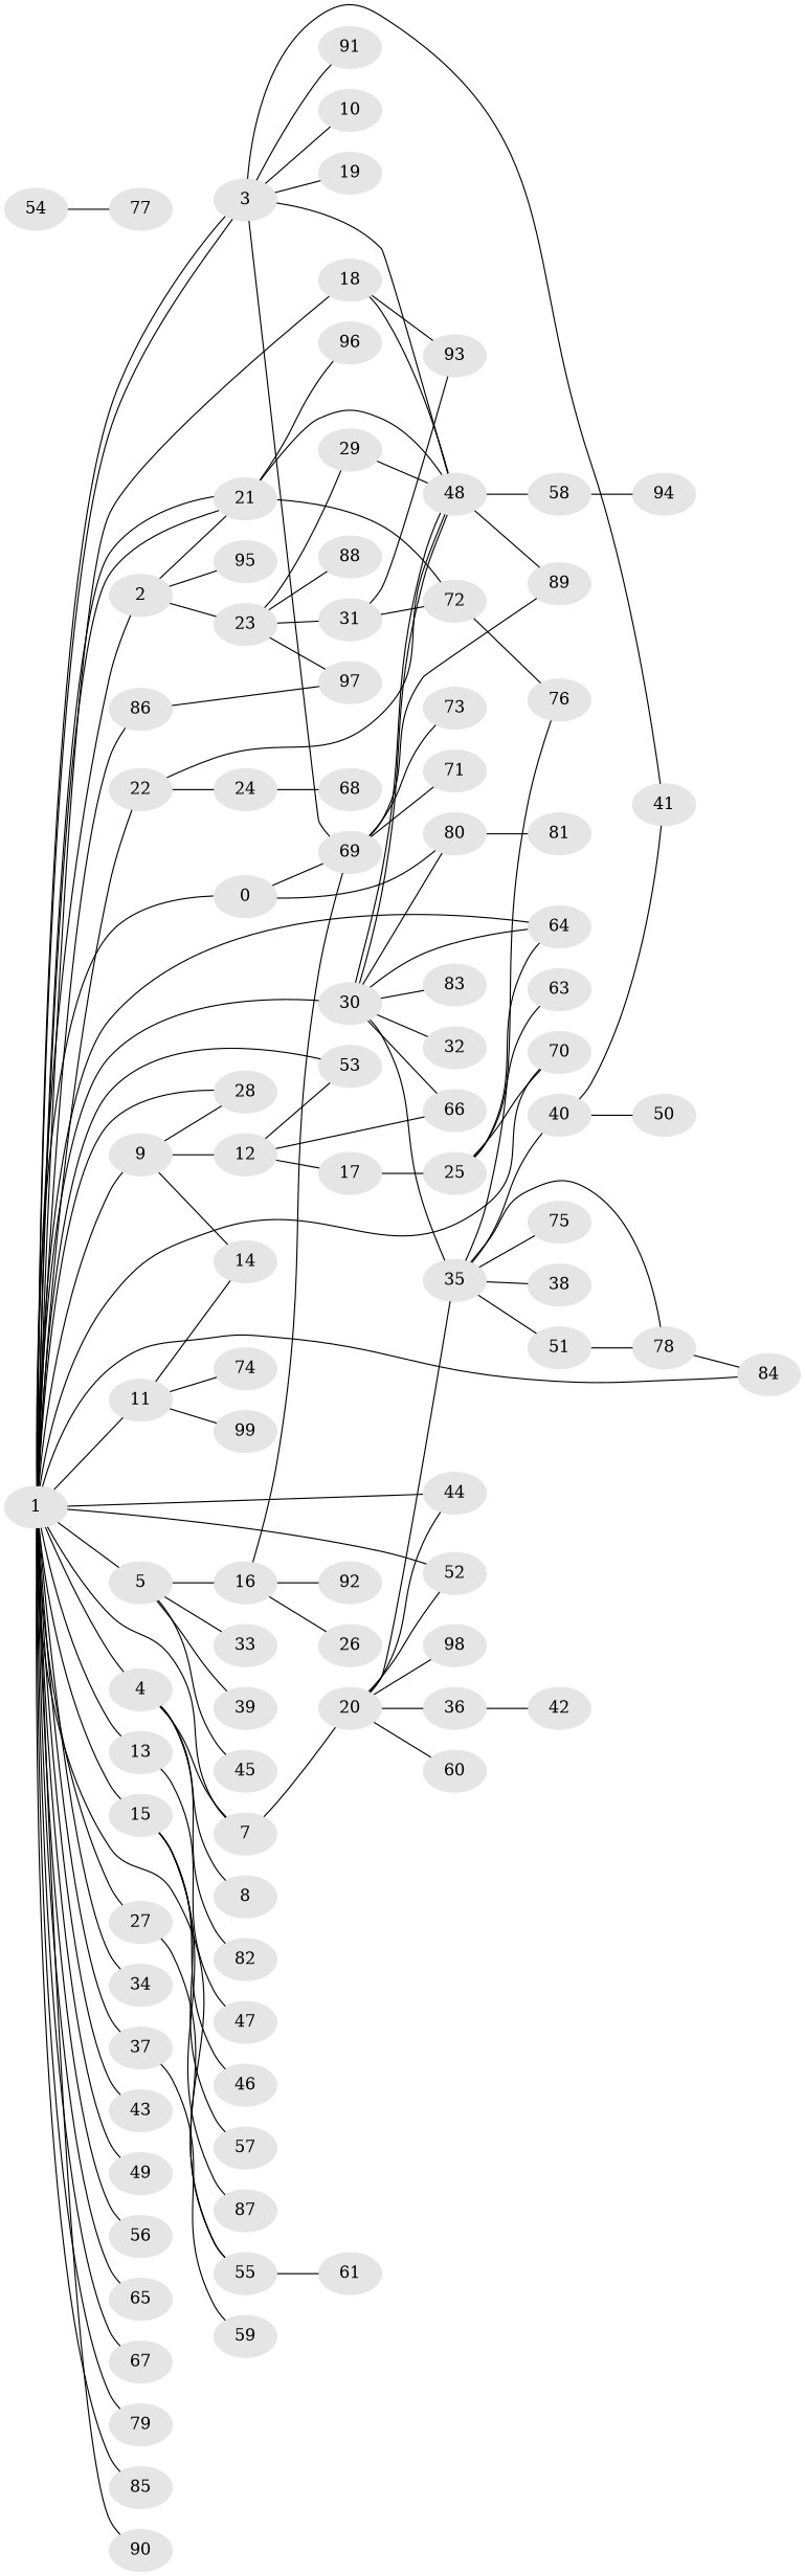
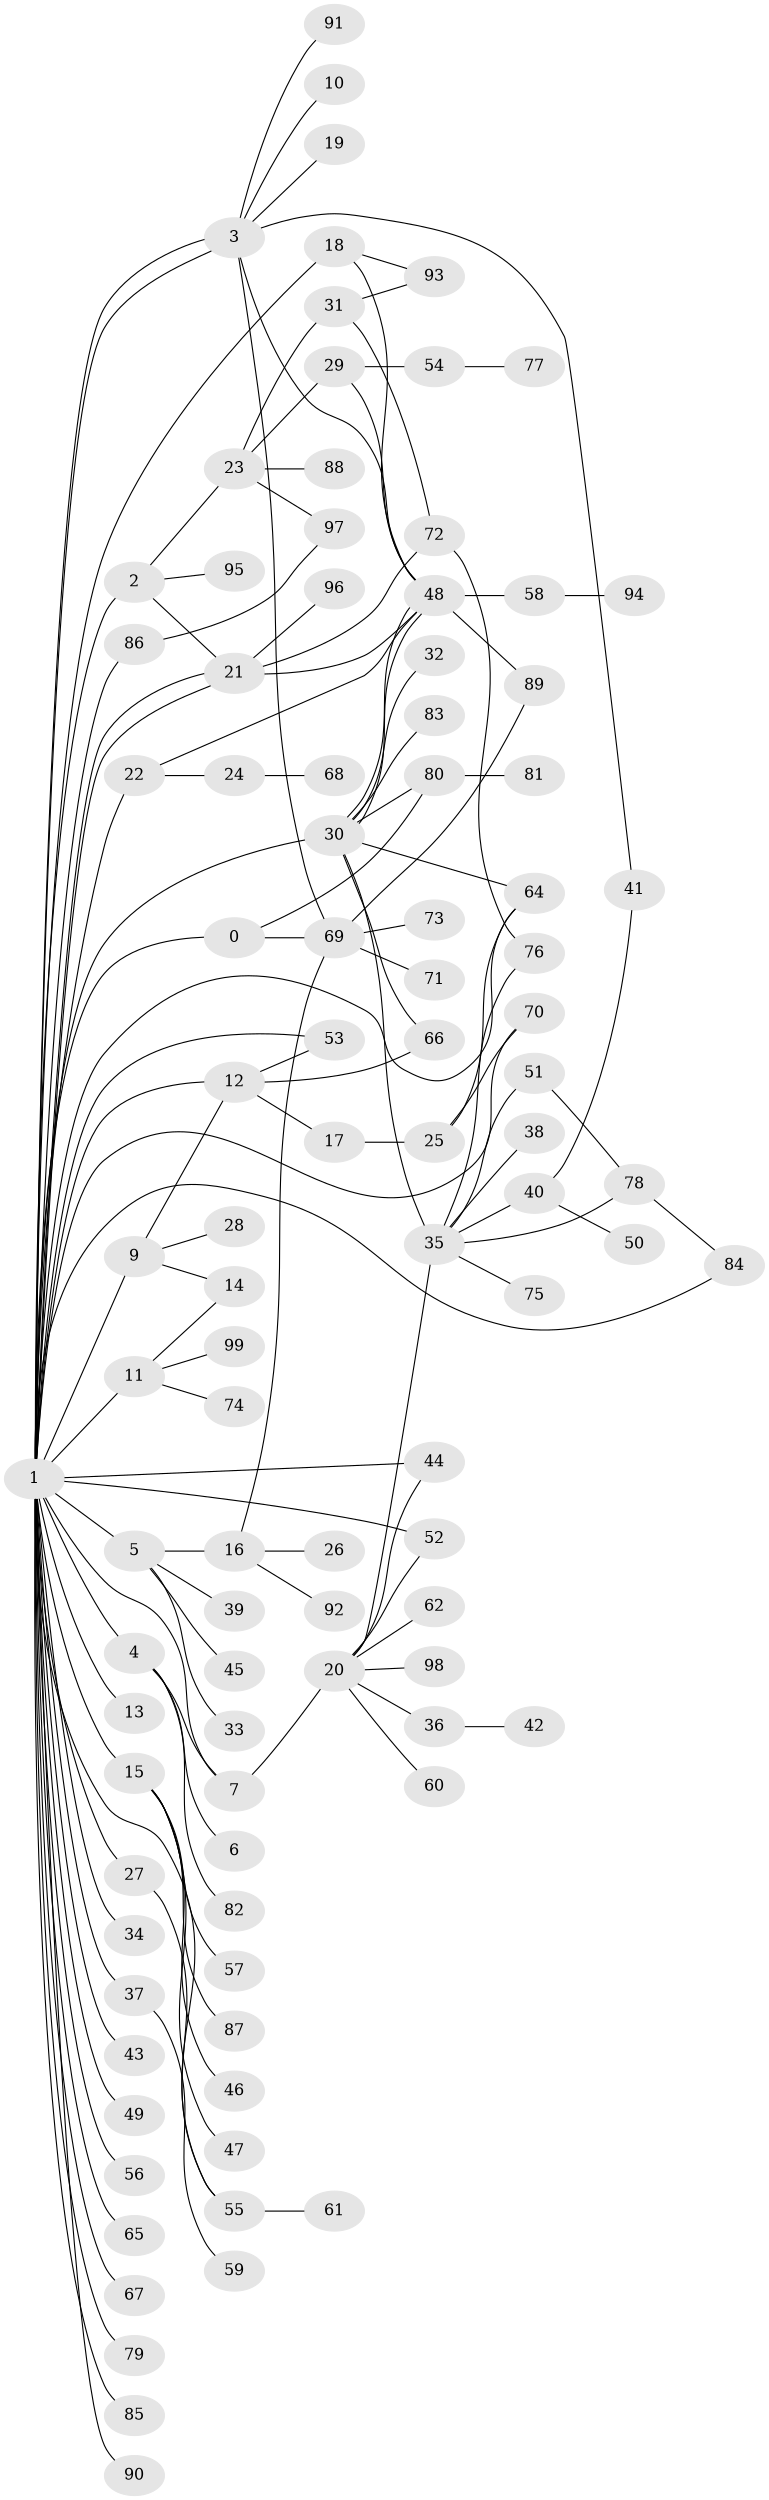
  graph {
    fontname="DejaVu Serif"
    rankdir=LR
    node [color=gray90 fontname="DejaVu Serif" style=filled]
    edge [fontname="DejaVu Serif"]
    1
    2
    3
    4
    5
    n6 [label=0]
    7
    9
    11
    12
    13
    15
    18
    21
    22
    27
    30
    34
    37
    43
    44
    49
    52
    53
    55
    56
    64
    65
    67
    70
    79
    84
    85
    86
    90
    23
    95
    10
    19
    41
    48
    69
    91
-   8
+   8 [label=6]
    82
    16
    33
    39
    45
    80
    20
    14
    28
    74
    99
    17
    66
    46
    47
    57
    87
    93
    72
    96
    24
    35
    32
    83
    59
    61
    97
    29
    31
    88
    58
    89
    71
    73
    26
    92
    81
    36
    60
+   62
    98
    38
    40
    51
    75
    76
    78
    25
-   63
    42
    68
    54
    77
    50
    94
    1 -- 2
    1 -- 3
    1 -- 3
    1 -- 4
    1 -- 5
    1 -- n6
    1 -- 7
    1 -- 9
    1 -- 11
-   1 -- 28
+   1 -- 12
    1 -- 13
    1 -- 15
    1 -- 18
    1 -- 21
    1 -- 21
    1 -- 22
    1 -- 27
    1 -- 30
    1 -- 34
    1 -- 37
    1 -- 43
    1 -- 44
    1 -- 49
    1 -- 52
    1 -- 53
    1 -- 55
    1 -- 56
    1 -- 64
    1 -- 65
    1 -- 67
    1 -- 70
    1 -- 79
    1 -- 84
    1 -- 85
    1 -- 86
    1 -- 90
    2 -- 21
    2 -- 23
    2 -- 95
    3 -- 10
    3 -- 19
    3 -- 41
    3 -- 48
    3 -- 69
    3 -- 91
    4 -- 7
    4 -- 8
    4 -- 82
    5 -- 16
    5 -- 33
    5 -- 39
    5 -- 45
    n6 -- 69
    n6 -- 80
    7 -- 20
    9 -- 12
    9 -- 14
    9 -- 28
    11 -- 14
    11 -- 74
    11 -- 99
    12 -- 53
    12 -- 17
    12 -- 66
    15 -- 46
-   13 -- 47
+   15 -- 47
    15 -- 57
    15 -- 87
    18 -- 48
    18 -- 93
    21 -- 48
    21 -- 72
    21 -- 96
    22 -- 48
    22 -- 24
    27 -- 55
    30 -- 64
    30 -- 48
    30 -- 48
    30 -- 80
    30 -- 66
    30 -- 35
    30 -- 32
    30 -- 83
    37 -- 59
    55 -- 61
    86 -- 97
    23 -- 97
    23 -- 29
    23 -- 31
    23 -- 88
    48 -- 58
    48 -- 89
    69 -- 89
    69 -- 71
    69 -- 73
    16 -- 69
    16 -- 26
    16 -- 92
    80 -- 81
    20 -- 44
    20 -- 52
    20 -- 35
    20 -- 36
    20 -- 60
+   20 -- 62
    20 -- 98
    17 -- 25
    72 -- 76
    24 -- 68
    35 -- 38
    35 -- 40
    35 -- 51
    35 -- 75
    35 -- 76
    35 -- 78
    29 -- 48
+   29 -- 54
    31 -- 93
    31 -- 72
    58 -- 94
    36 -- 42
    40 -- 41
    40 -- 50
    51 -- 78
    78 -- 84
    25 -- 64
    25 -- 70
-   25 -- 63
    54 -- 77
  }
